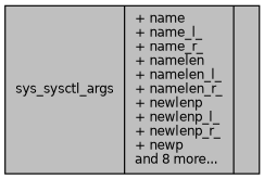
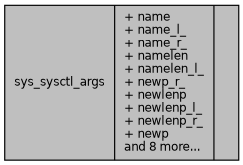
  digraph {
    rankdir=LR
-   n1 [color=black fillcolor=grey75 fontcolor=black fontname=Helvetica fontsize=10 height=0.2 label="{sys_sysctl_args\n|+ name\l+ name_l_\l+ name_r_\l+ namelen\l+ namelen_l_\l+ namelen_r_\l+ newlenp\l+ newlenp_l_\l+ newlenp_r_\l+ newp\land 8 more...\l|}" shape=record style=filled width=0.4]
+   n1 [color=black fillcolor=grey75 fontcolor=black fontname=Helvetica fontsize=10 height=0.2 label="{sys_sysctl_args\n|+ name\l+ name_l_\l+ name_r_\l+ namelen\l+ namelen_l_\l+ newp_r_\l+ newlenp\l+ newlenp_l_\l+ newlenp_r_\l+ newp\land 8 more...\l|}" shape=record style=filled width=0.4]
  }
